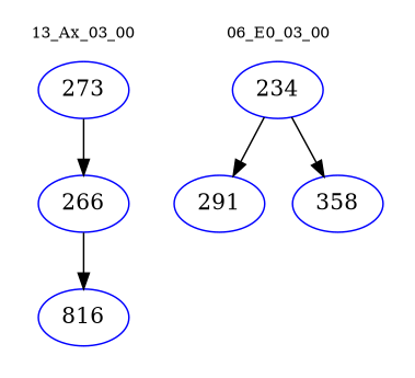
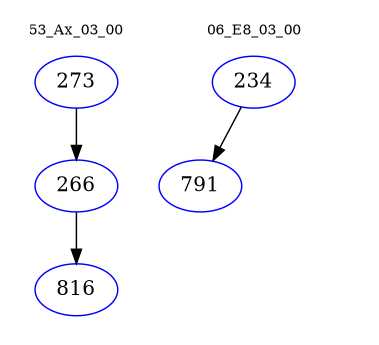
  digraph {
    node [color=blue]
    edge [color=black]
    n1 [label=273]
    n2 [label=266]
    n3 [label=816]
    n4 [label=234]
-   n5 [label=291]
-   n6 [label=358]
+   n5 [label=791]
    subgraph cluster_1 {
      color=white
      fontsize=10
-     label="13_Ax_03_00"
+     label="53_Ax_03_00"
      n1
      n2
      n3
    }
    subgraph cluster_2 {
      color=white
      fontsize=10
-     label="06_E0_03_00"
+     label="06_E8_03_00"
      n4
      n5
-     n6
    }
    n1 -> n2
    n2 -> n3
    n4 -> n5
-   n4 -> n6
  }
